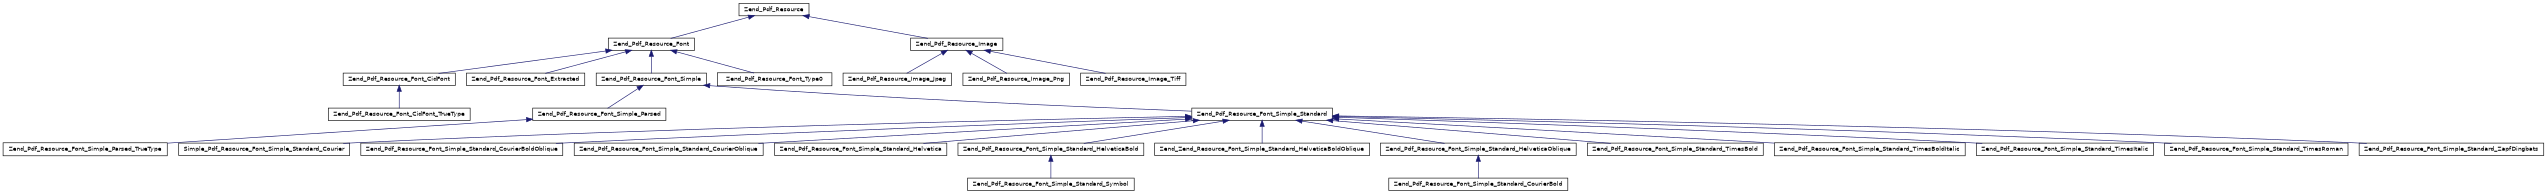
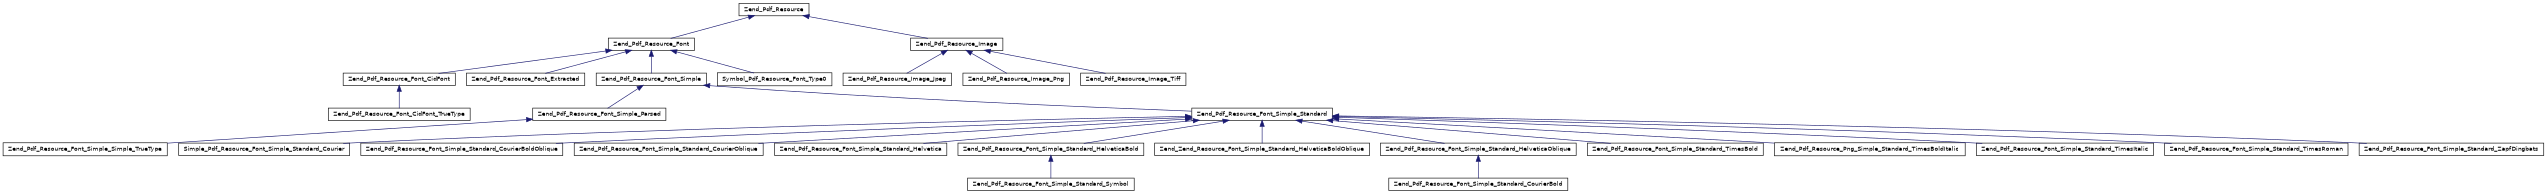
  digraph {
    rankdir=TB
    node [color=black fillcolor=white fontname=Helvetica fontsize=10 shape=record style=filled]
    edge [color=midnightblue dir=back fontname=Helvetica fontsize=10 labelfontname=Helvetica labelfontsize=10 style=solid]
    n1 [height=0.2 label=Zend_Pdf_Resource width=0.4]
    n2 [height=0.2 label=Zend_Pdf_Resource_Font width=0.4]
    n3 [height=0.2 label=Zend_Pdf_Resource_Image width=0.4]
    n4 [height=0.2 label=Zend_Pdf_Resource_Font_CidFont width=0.4]
    n5 [height=0.2 label=Zend_Pdf_Resource_Font_Extracted width=0.4]
    n6 [height=0.2 label=Zend_Pdf_Resource_Font_Simple width=0.4]
-   n7 [height=0.2 label=Zend_Pdf_Resource_Font_Type0 width=0.4]
+   n7 [height=0.2 label=Symbol_Pdf_Resource_Font_Type0 width=0.4]
    n8 [height=0.2 label=Zend_Pdf_Resource_Image_Jpeg width=0.4]
    n9 [height=0.2 label=Zend_Pdf_Resource_Image_Png width=0.4]
    n10 [height=0.2 label=Zend_Pdf_Resource_Image_Tiff width=0.4]
    n11 [height=0.2 label=Zend_Pdf_Resource_Font_CidFont_TrueType width=0.4]
    n12 [height=0.2 label=Zend_Pdf_Resource_Font_Simple_Parsed width=0.4]
    n13 [height=0.2 label=Zend_Pdf_Resource_Font_Simple_Standard width=0.4]
-   n14 [height=0.2 label=Zend_Pdf_Resource_Font_Simple_Parsed_TrueType width=0.4]
+   n14 [height=0.2 label=Zend_Pdf_Resource_Font_Simple_Simple_TrueType width=0.4]
    n15 [height=0.2 label=Simple_Pdf_Resource_Font_Simple_Standard_Courier width=0.4]
    n16 [height=0.2 label=Zend_Pdf_Resource_Font_Simple_Standard_CourierBoldOblique width=0.4]
    n17 [height=0.2 label=Zend_Pdf_Resource_Font_Simple_Standard_CourierOblique width=0.4]
    n18 [height=0.2 label=Zend_Pdf_Resource_Font_Simple_Standard_Helvetica width=0.4]
    n19 [height=0.2 label=Zend_Pdf_Resource_Font_Simple_Standard_HelveticaBold width=0.4]
    n20 [height=0.2 label=Zend_Zend_Resource_Font_Simple_Standard_HelveticaBoldOblique width=0.4]
    n21 [height=0.2 label=Zend_Pdf_Resource_Font_Simple_Standard_HelveticaOblique width=0.4]
    n22 [height=0.2 label=Zend_Pdf_Resource_Font_Simple_Standard_TimesBold width=0.4]
-   n23 [height=0.2 label=Zend_Pdf_Resource_Font_Simple_Standard_TimesBoldItalic width=0.4]
+   n23 [height=0.2 label=Zend_Pdf_Resource_Png_Simple_Standard_TimesBoldItalic width=0.4]
    n24 [height=0.2 label=Zend_Pdf_Resource_Font_Simple_Standard_TimesItalic width=0.4]
    n25 [height=0.2 label=Zend_Pdf_Resource_Font_Simple_Standard_TimesRoman width=0.4]
    n26 [height=0.2 label=Zend_Pdf_Resource_Font_Simple_Standard_ZapfDingbats width=0.4]
    n27 [height=0.2 label=Zend_Pdf_Resource_Font_Simple_Standard_CourierBold width=0.4]
    n28 [height=0.2 label=Zend_Pdf_Resource_Font_Simple_Standard_Symbol width=0.4]
    n1 -> n2
    n1 -> n3
    n2 -> n4
    n2 -> n5
    n2 -> n6
    n2 -> n7
    n3 -> n8
    n3 -> n9
    n3 -> n10
    n4 -> n11
    n6 -> n12
    n6 -> n13
    n12 -> n14
    n13 -> n15
    n13 -> n16
    n13 -> n17
    n13 -> n18
    n13 -> n19
    n13 -> n20
    n13 -> n21
    n13 -> n22
    n13 -> n23
    n13 -> n24
    n13 -> n25
    n13 -> n26
    n19 -> n28
    n21 -> n27
  }
